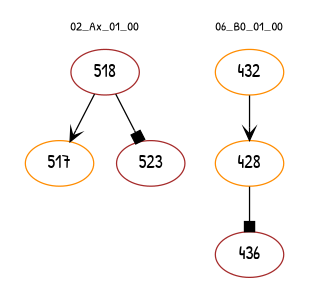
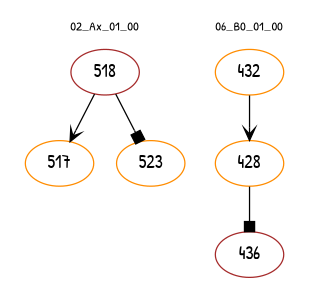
  digraph {
    fontname="Patrick Hand"
    node [color=darkorange fontname="Patrick Hand"]
    edge [arrowhead=vee color=black fontname="Patrick Hand"]
    n1 [color=brown label=518]
    n2 [label=517]
-   n3 [color=brown label=523]
+   n3 [label=523]
    n4 [label=432]
    n5 [label=428]
    n6 [color=brown label=436]
    subgraph cluster_1 {
      color=white
      fontsize=10
      label="02_Ax_01_00"
      n1
      n2
      n3
    }
    subgraph cluster_2 {
      color=white
      fontsize=10
      label="06_B0_01_00"
      n4
      n5
      n6
    }
    n1 -> n2
    n1 -> n3 [arrowhead=box]
    n4 -> n5
    n5 -> n6 [arrowhead=box]
  }
